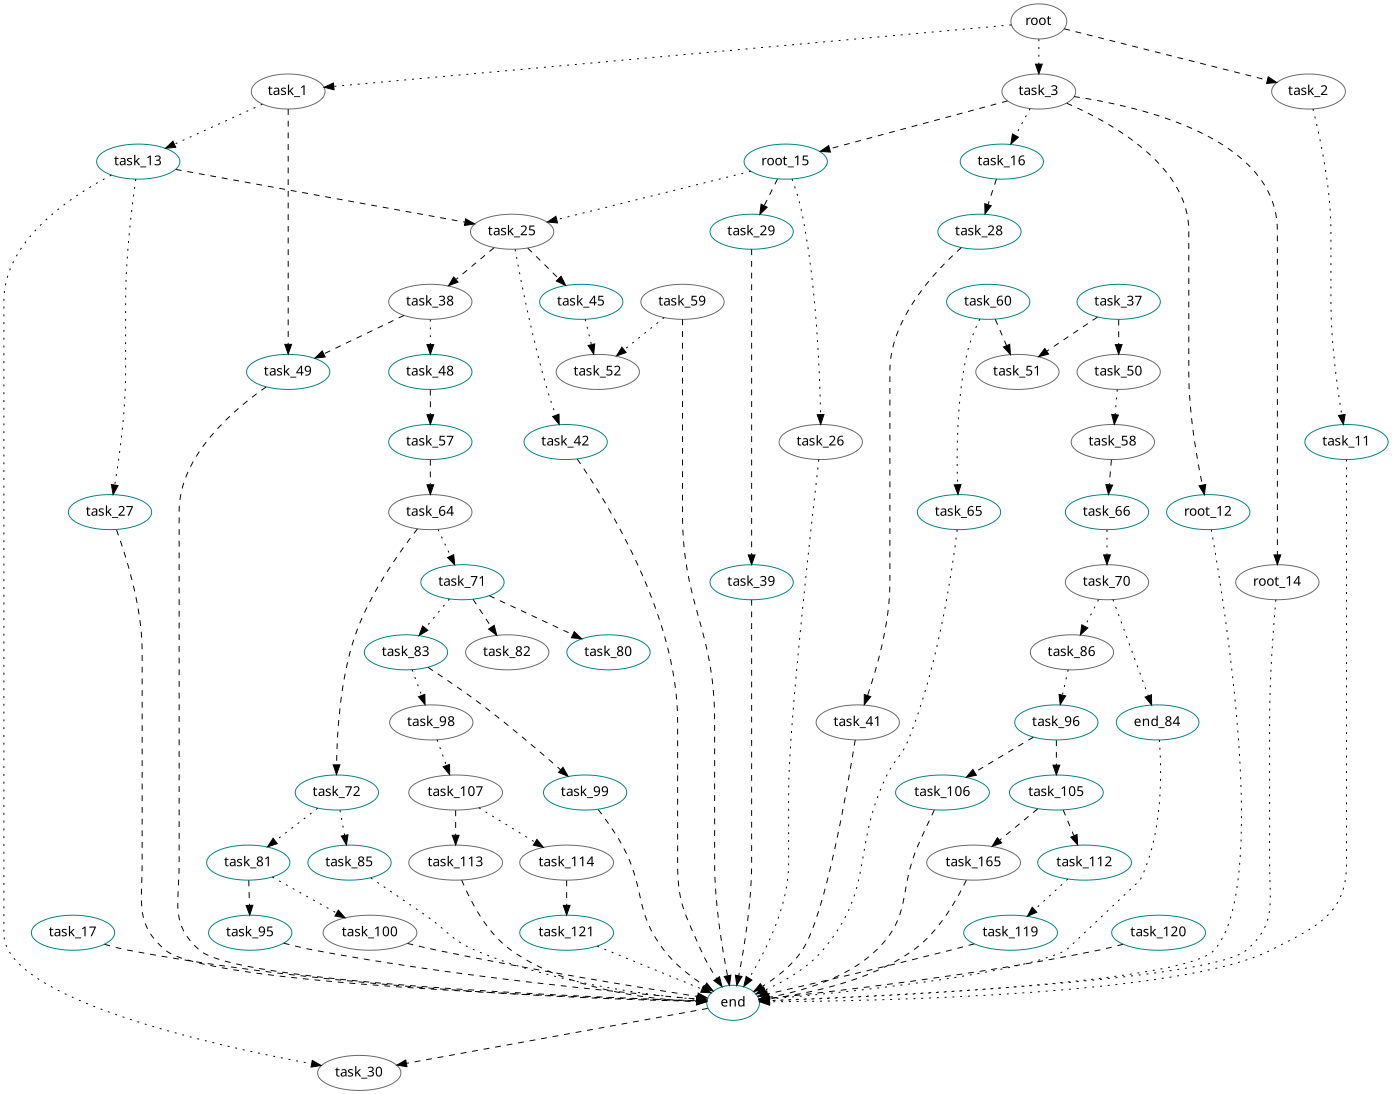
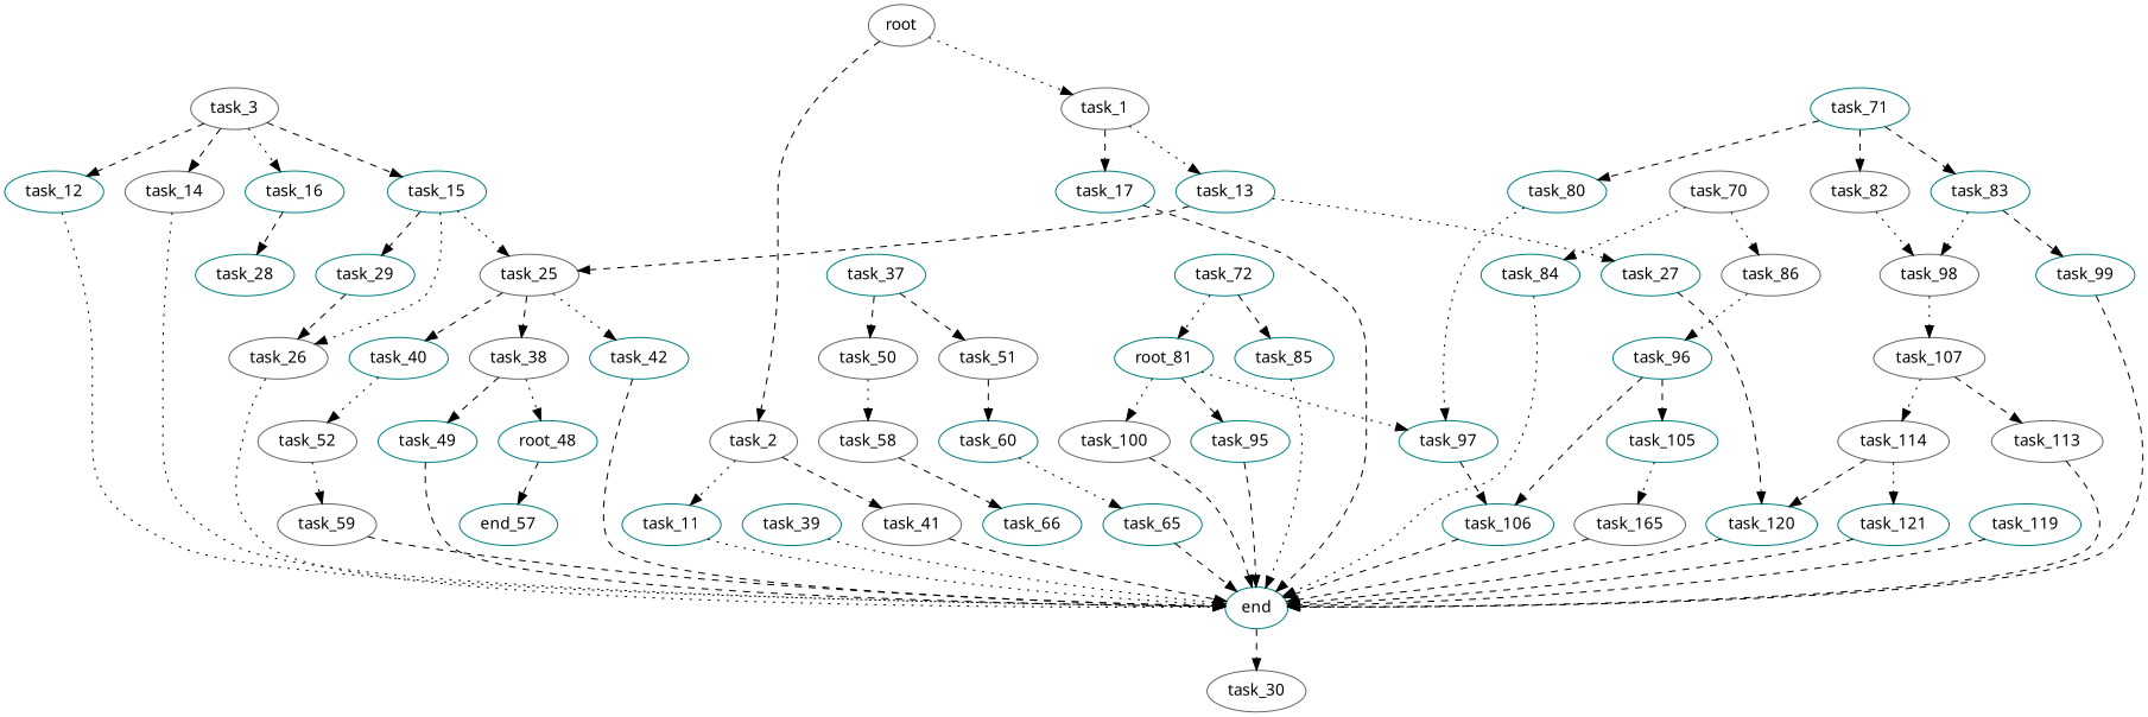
  digraph {
    fontname="Noto Sans"
    node [color=teal fontname="Noto Sans"]
    edge [fontname="Noto Sans" style=dashed]
    root [color=gray40]
    task_1 [color=gray40]
    task_2 [color=gray40]
    task_3 [color=gray40]
    task_13
    task_17
    task_11
-   task_12 [label=root_12]
-   task_14 [color=gray40 label=root_14]
-   task_15 [label=root_15]
+   task_12
+   task_14 [color=gray40]
+   task_15
    task_16
    task_25 [color=gray40]
    task_27
    task_30 [color=gray40]
    end
    task_26 [color=gray40]
    task_29
    task_28
    task_38 [color=gray40]
-   task_40 [label=task_45]
+   task_40
    task_42
    task_39
    task_41 [color=gray40]
-   task_48
+   task_48 [label=root_48]
    task_49
    task_52 [color=gray40]
    task_50 [color=gray40]
    task_37
    task_51 [color=gray40]
-   task_57
+   task_57 [label=end_57]
    task_59 [color=gray40]
    task_58 [color=gray40]
    task_60
    task_66
    task_65
-   task_64 [color=gray40]
    task_71
    task_72
    task_70 [color=gray40]
    task_80
    task_82 [color=gray40]
    task_83
-   task_81
+   task_81 [label=root_81]
    task_85
-   task_84 [label=end_84]
+   task_84
    task_86 [color=gray40]
+   task_97
    task_98 [color=gray40]
    task_99
    task_95
    task_100 [color=gray40]
    task_96
    task_106
    task_105
    task_107 [color=gray40]
    task_113 [color=gray40]
    task_114 [color=gray40]
-   task_112
    n59 [color=gray40 label=task_165]
    task_119
    task_120
    task_121
    root -> task_1 [style=dotted]
    root -> task_2
-   root -> task_3 [style=dotted]
    task_1 -> task_13 [style=dotted]
-   task_1 -> task_49
+   task_1 -> task_17
    task_2 -> task_11 [style=dotted]
    task_3 -> task_12
    task_3 -> task_14
    task_3 -> task_15
    task_3 -> task_16 [style=dotted]
    task_13 -> task_25
    task_13 -> task_27 [style=dotted]
-   task_13 -> task_30 [style=dotted]
    task_17 -> end
    task_11 -> end [style=dotted]
    task_12 -> end [style=dotted]
    task_14 -> end [style=dotted]
    task_15 -> task_25 [style=dotted]
    task_15 -> task_26 [style=dotted]
    task_15 -> task_29
    task_16 -> task_28
    task_25 -> task_38
    task_25 -> task_40
    task_25 -> task_42 [style=dotted]
-   task_27 -> end
+   task_27 -> task_120
    end -> task_30
    task_26 -> end [style=dotted]
-   task_29 -> task_39
-   task_28 -> task_41
+   task_29 -> task_26
+   task_2 -> task_41
    task_38 -> task_48 [style=dotted]
    task_38 -> task_49
    task_40 -> task_52 [style=dotted]
    task_42 -> end
-   task_39 -> end
+   task_39 -> end [style=dotted]
    task_41 -> end
    task_48 -> task_57
    task_49 -> end
-   task_59 -> task_52 [style=dotted]
+   task_52 -> task_59 [style=dotted]
    task_50 -> task_58 [style=dotted]
    task_37 -> task_50
    task_37 -> task_51
-   task_60 -> task_51
-   task_57 -> task_64
+   task_51 -> task_60
    task_59 -> end
    task_58 -> task_66
    task_60 -> task_65 [style=dotted]
-   task_66 -> task_70 [style=dotted]
-   task_65 -> end [style=dotted]
-   task_64 -> task_71 [style=dotted]
-   task_64 -> task_72
+   task_65 -> end
    task_71 -> task_80
    task_71 -> task_82
-   task_71 -> task_83 [style=dotted]
+   task_71 -> task_83
    task_72 -> task_81 [style=dotted]
-   task_72 -> task_85 [style=dotted]
+   task_72 -> task_85
    task_70 -> task_84 [style=dotted]
    task_70 -> task_86 [style=dotted]
+   task_80 -> task_97 [style=dotted]
+   task_82 -> task_98 [style=dotted]
    task_83 -> task_98 [style=dotted]
    task_83 -> task_99
+   task_81 -> task_97 [style=dotted]
    task_81 -> task_95
    task_81 -> task_100 [style=dotted]
    task_85 -> end [style=dotted]
    task_84 -> end [style=dotted]
    task_86 -> task_96 [style=dotted]
+   task_97 -> task_106
    task_98 -> task_107 [style=dotted]
    task_99 -> end
    task_95 -> end
    task_100 -> end
    task_96 -> task_106
    task_96 -> task_105
    task_106 -> end
-   task_105 -> task_112
-   task_105 -> n59
+   task_105 -> n59 [style=dotted]
    task_107 -> task_113
    task_107 -> task_114 [style=dotted]
    task_113 -> end
-   task_114 -> task_121
-   task_112 -> task_119 [style=dotted]
+   task_114 -> task_120
+   task_114 -> task_121 [style=dotted]
    n59 -> end
    task_119 -> end
    task_120 -> end
-   task_121 -> end [style=dotted]
+   task_121 -> end
  }
